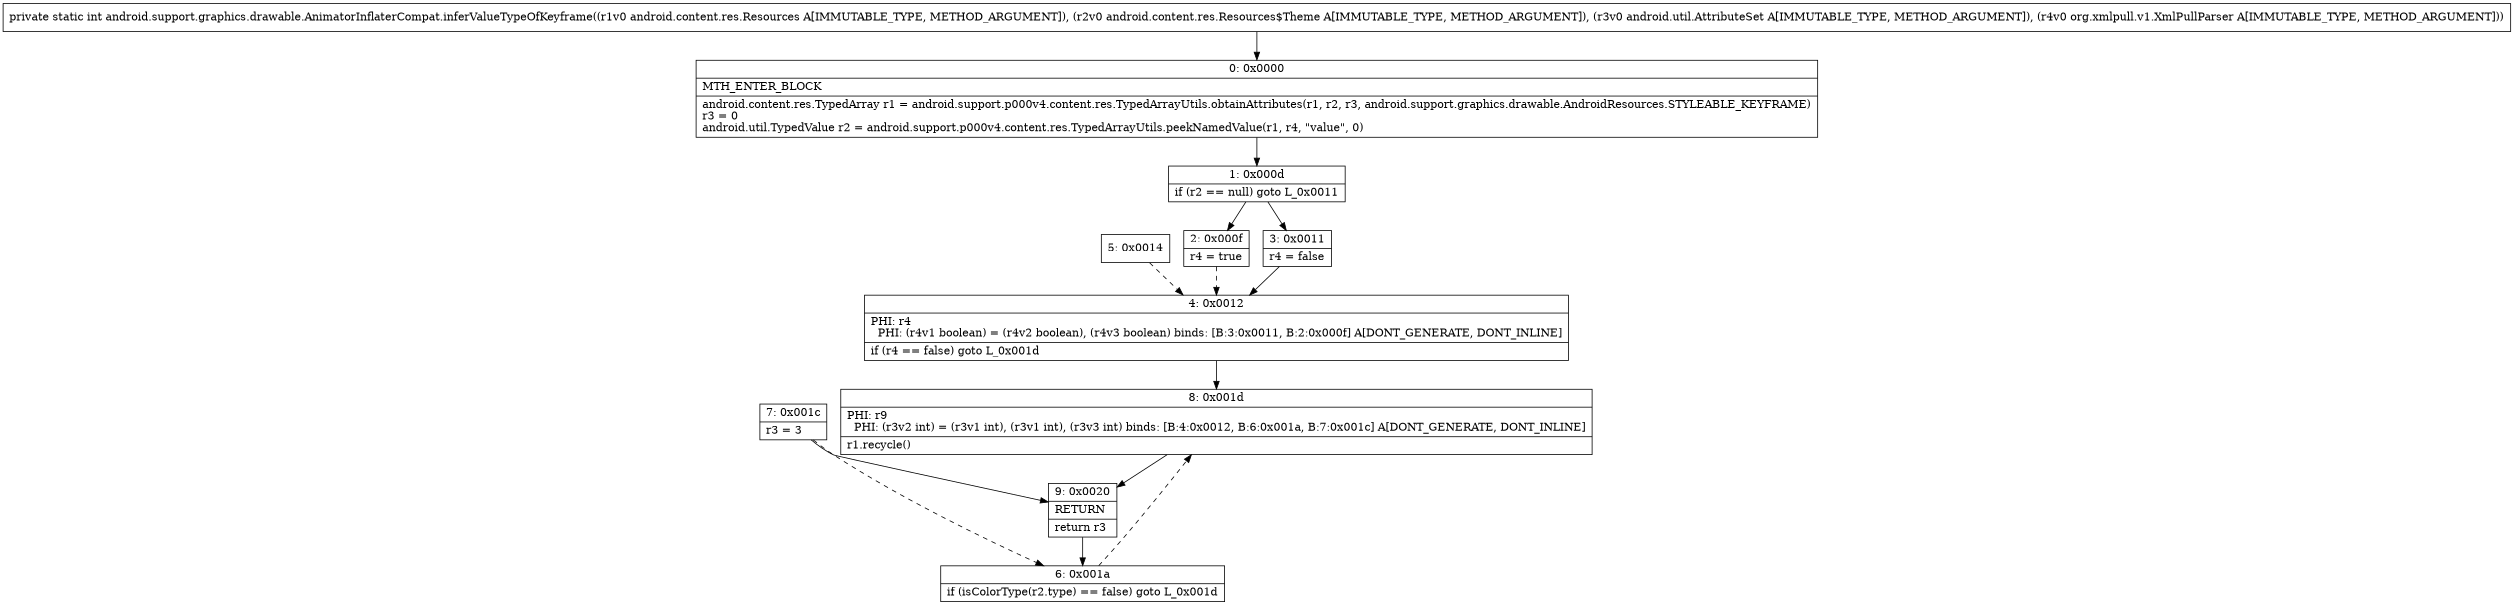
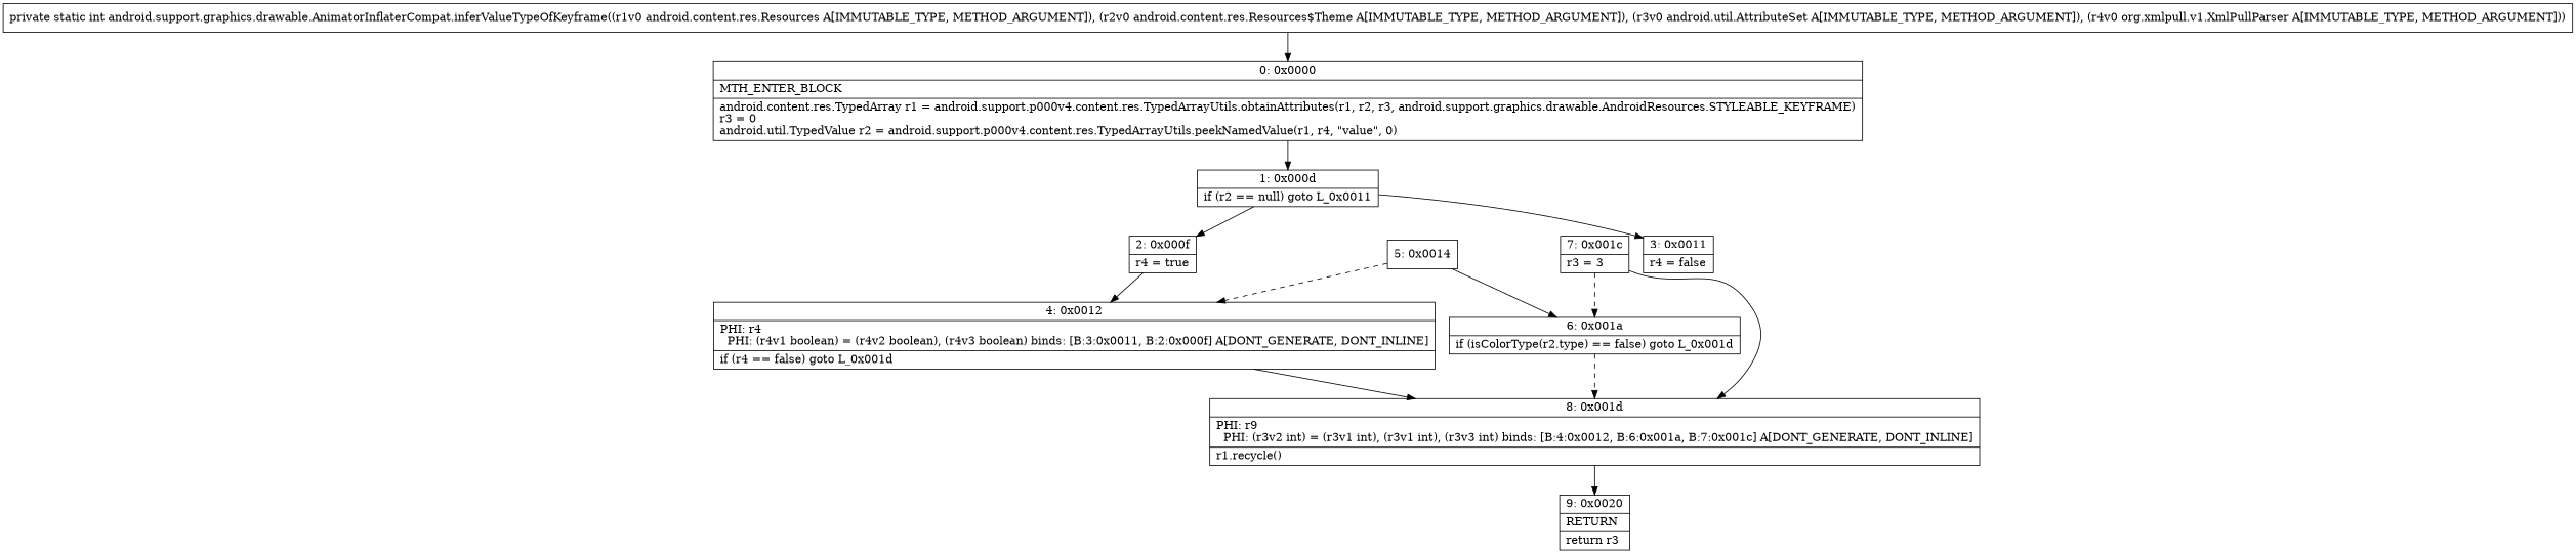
  digraph {
    node [shape=record]
    n1 [label="{0\:\ 0x0000|MTH_ENTER_BLOCK\l|android.content.res.TypedArray r1 = android.support.p000v4.content.res.TypedArrayUtils.obtainAttributes(r1, r2, r3, android.support.graphics.drawable.AndroidResources.STYLEABLE_KEYFRAME)\lr3 = 0\landroid.util.TypedValue r2 = android.support.p000v4.content.res.TypedArrayUtils.peekNamedValue(r1, r4, \"value\", 0)\l}"]
    n2 [label="{1\:\ 0x000d|if (r2 == null) goto L_0x0011\l}"]
    n3 [label="{2\:\ 0x000f|r4 = true\l}"]
    n4 [label="{3\:\ 0x0011|r4 = false\l}"]
    n5 [label="{4\:\ 0x0012|PHI: r4 \l  PHI: (r4v1 boolean) = (r4v2 boolean), (r4v3 boolean) binds: [B:3:0x0011, B:2:0x000f] A[DONT_GENERATE, DONT_INLINE]\l|if (r4 == false) goto L_0x001d\l}"]
    n6 [label="{8\:\ 0x001d|PHI: r9 \l  PHI: (r3v2 int) = (r3v1 int), (r3v1 int), (r3v3 int) binds: [B:4:0x0012, B:6:0x001a, B:7:0x001c] A[DONT_GENERATE, DONT_INLINE]\l|r1.recycle()\l}"]
    n7 [label="{5\:\ 0x0014}"]
    n8 [label="{6\:\ 0x001a|if (isColorType(r2.type) == false) goto L_0x001d\l}"]
    n9 [label="{9\:\ 0x0020|RETURN\l|return r3\l}"]
    n10 [label="{7\:\ 0x001c|r3 = 3\l}"]
    n11 [label="{private static int android.support.graphics.drawable.AnimatorInflaterCompat.inferValueTypeOfKeyframe((r1v0 android.content.res.Resources A[IMMUTABLE_TYPE, METHOD_ARGUMENT]), (r2v0 android.content.res.Resources$Theme A[IMMUTABLE_TYPE, METHOD_ARGUMENT]), (r3v0 android.util.AttributeSet A[IMMUTABLE_TYPE, METHOD_ARGUMENT]), (r4v0 org.xmlpull.v1.XmlPullParser A[IMMUTABLE_TYPE, METHOD_ARGUMENT])) }"]
    n1 -> n2
    n2 -> n3 [style=solid]
    n2 -> n4
-   n3 -> n5 [style=dashed]
-   n4 -> n5
+   n3 -> n5
    n5 -> n6
    n6 -> n9
    n7 -> n5 [style=dashed]
-   n9 -> n8
+   n7 -> n8
    n8 -> n6 [style=dashed]
-   n10 -> n9
+   n10 -> n6
    n10 -> n8 [style=dashed]
    n11 -> n1
  }
